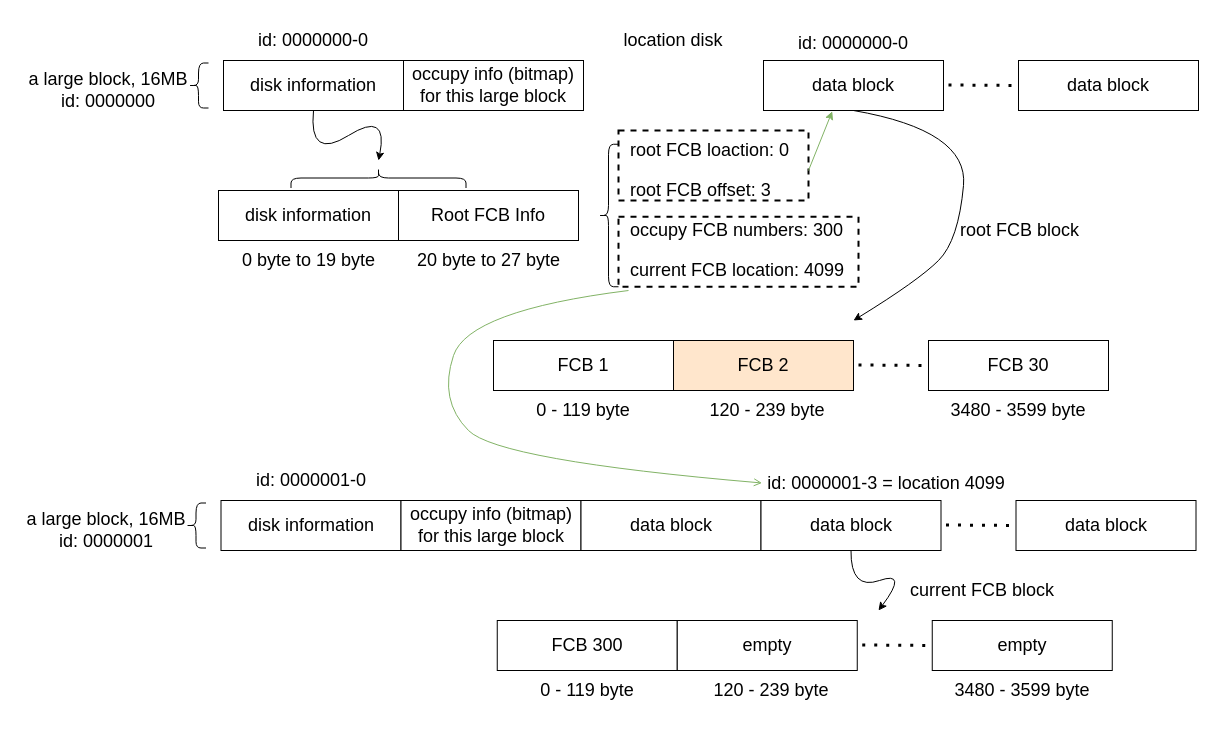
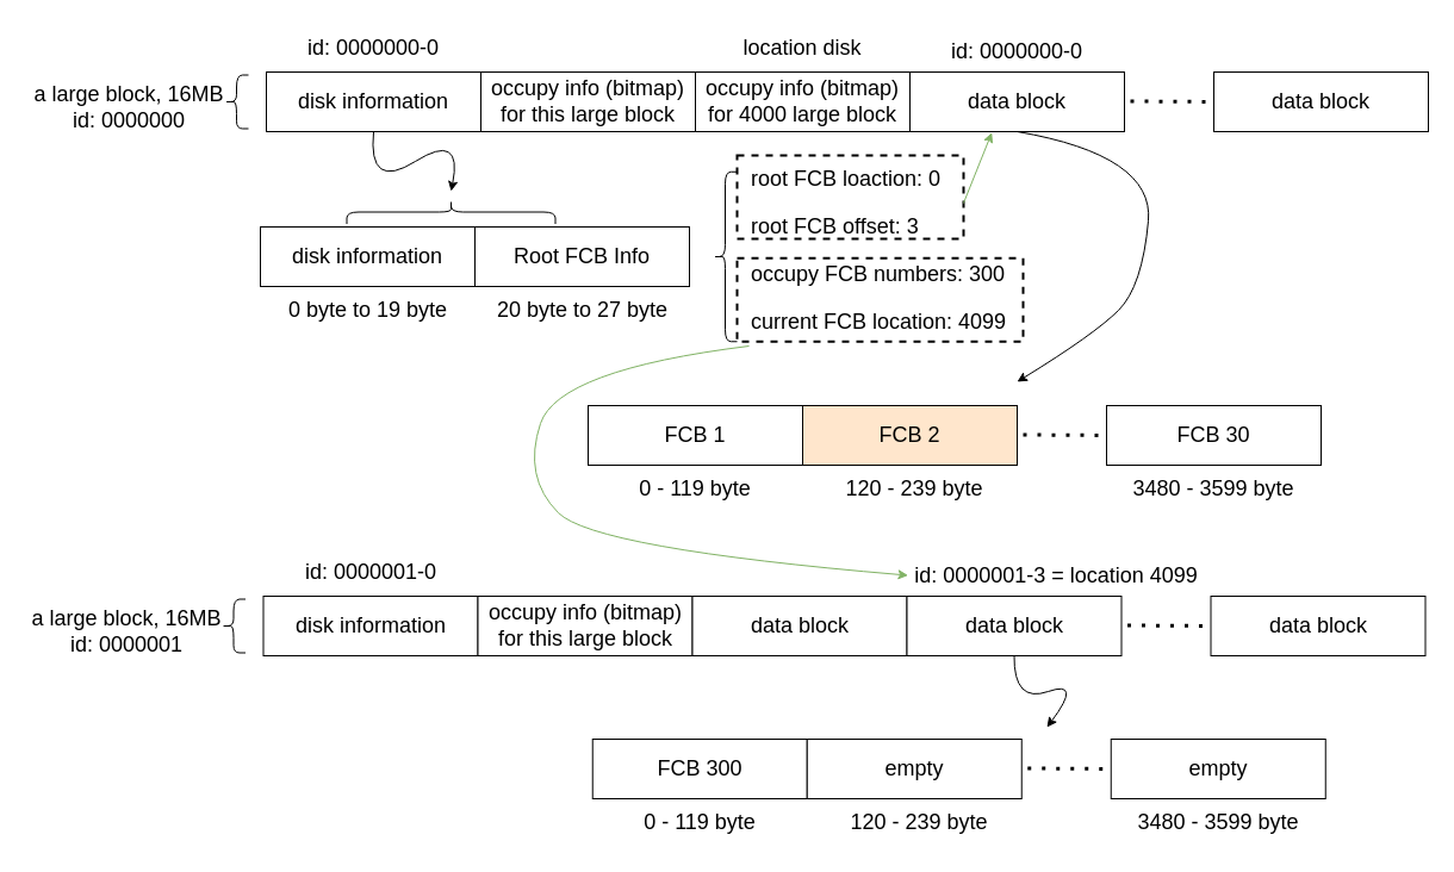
  <mxCell id="0" />
  <mxCell id="1" parent="0" />
  <mxCell id="2" value="" style="rounded=0;whiteSpace=wrap;html=1;align=left;dashed=1;strokeWidth=2;fillColor=none;" vertex="1" parent="1"><mxGeometry x="618" y="216.25" width="240" height="70" as="geometry" /></mxCell>
  <mxCell id="3" value="" style="rounded=0;whiteSpace=wrap;html=1;align=left;dashed=1;strokeWidth=2;fillColor=none;" vertex="1" parent="1"><mxGeometry x="618" y="130" width="190" height="70" as="geometry" /></mxCell>
  <mxCell id="4" value="&lt;font style=&quot;font-size: 18px&quot;&gt;disk information&lt;/font&gt;" style="rounded=0;whiteSpace=wrap;html=1;" vertex="1" parent="1"><mxGeometry x="223" y="60" width="180" height="50" as="geometry" /></mxCell>
  <mxCell id="5" value="&lt;font style=&quot;font-size: 18px&quot;&gt;occupy info (bitmap)&lt;br&gt;for this large block&lt;br&gt;&lt;/font&gt;" style="rounded=0;whiteSpace=wrap;html=1;" vertex="1" parent="1"><mxGeometry x="403" y="60" width="180" height="50" as="geometry" /></mxCell>
  <mxCell id="6" value="&lt;font style=&quot;font-size: 18px&quot;&gt;a large block, 16MB&lt;br&gt;id: 0000000&lt;/font&gt;" style="text;html=1;strokeColor=none;fillColor=none;align=center;verticalAlign=middle;whiteSpace=wrap;rounded=0;" vertex="1" parent="1"><mxGeometry x="23" y="70" width="170" height="40" as="geometry" /></mxCell>
  <mxCell id="7" value="" style="shape=curlyBracket;whiteSpace=wrap;html=1;rounded=1;rotation=0;size=0.5;" vertex="1" parent="1"><mxGeometry x="188" y="62.5" width="20" height="45" as="geometry" /></mxCell>
+ <mxCell id="8" value="&lt;font style=&quot;font-size: 18px&quot;&gt;occupy info (bitmap)&lt;br&gt;for 4000 large block&lt;br&gt;&lt;/font&gt;" style="rounded=0;whiteSpace=wrap;html=1;" vertex="1" parent="1"><mxGeometry x="583" y="60" width="180" height="50" as="geometry" /></mxCell>
  <mxCell id="9" value="&lt;font style=&quot;font-size: 18px&quot;&gt;id: 0000000-0&lt;/font&gt;" style="text;html=1;strokeColor=none;fillColor=none;align=center;verticalAlign=middle;whiteSpace=wrap;rounded=0;" vertex="1" parent="1"><mxGeometry x="223" y="20" width="180" height="40" as="geometry" /></mxCell>
  <mxCell id="10" value="&lt;font style=&quot;font-size: 18px&quot;&gt;data block&lt;br&gt;&lt;/font&gt;" style="rounded=0;whiteSpace=wrap;html=1;" vertex="1" parent="1"><mxGeometry x="763" y="60" width="180" height="50" as="geometry" /></mxCell>
  <mxCell id="11" value="" style="endArrow=none;dashed=1;html=1;dashPattern=1 3;strokeWidth=3;" edge="1" parent="1"><mxGeometry width="50" height="50" relative="1" as="geometry"><mxPoint x="948" y="84.5" as="sourcePoint" /><mxPoint x="1018" y="85" as="targetPoint" /></mxGeometry></mxCell>
  <mxCell id="12" value="&lt;font style=&quot;font-size: 18px&quot;&gt;data block&lt;br&gt;&lt;/font&gt;" style="rounded=0;whiteSpace=wrap;html=1;" vertex="1" parent="1"><mxGeometry x="1018" y="60" width="180" height="50" as="geometry" /></mxCell>
  <mxCell id="13" value="&lt;font style=&quot;font-size: 18px&quot;&gt;location disk&lt;br&gt;&lt;/font&gt;" style="text;html=1;strokeColor=none;fillColor=none;align=center;verticalAlign=middle;whiteSpace=wrap;rounded=0;" vertex="1" parent="1"><mxGeometry x="588" y="20" width="170" height="40" as="geometry" /></mxCell>
  <mxCell id="14" value="" style="curved=1;endArrow=classic;html=1;exitX=0.5;exitY=1;exitDx=0;exitDy=0;" edge="1" parent="1" source="4"><mxGeometry width="50" height="50" relative="1" as="geometry"><mxPoint x="288" y="260" as="sourcePoint" /><mxPoint x="378" y="160" as="targetPoint" /><Array as="points"><mxPoint x="308" y="160" /><mxPoint x="388" y="110" /></Array></mxGeometry></mxCell>
  <mxCell id="15" value="&lt;font style=&quot;font-size: 18px&quot;&gt;disk information&lt;/font&gt;" style="rounded=0;whiteSpace=wrap;html=1;" vertex="1" parent="1"><mxGeometry x="218" y="190" width="180" height="50" as="geometry" /></mxCell>
  <mxCell id="16" value="&lt;font style=&quot;font-size: 18px&quot;&gt;0 byte to 19 byte&lt;/font&gt;" style="text;html=1;strokeColor=none;fillColor=none;align=center;verticalAlign=middle;whiteSpace=wrap;rounded=0;" vertex="1" parent="1"><mxGeometry x="235.5" y="240" width="145" height="40" as="geometry" /></mxCell>
  <mxCell id="17" value="&lt;font style=&quot;font-size: 18px&quot;&gt;Root FCB Info&lt;/font&gt;" style="rounded=0;whiteSpace=wrap;html=1;" vertex="1" parent="1"><mxGeometry x="398" y="190" width="180" height="50" as="geometry" /></mxCell>
  <mxCell id="18" value="" style="shape=curlyBracket;whiteSpace=wrap;html=1;rounded=1;rotation=90;size=0.5;" vertex="1" parent="1"><mxGeometry x="368" y="90" width="20" height="175" as="geometry" /></mxCell>
  <mxCell id="19" value="&lt;font style=&quot;font-size: 18px&quot;&gt;20 byte to 27 byte&lt;/font&gt;" style="text;html=1;strokeColor=none;fillColor=none;align=center;verticalAlign=middle;whiteSpace=wrap;rounded=0;" vertex="1" parent="1"><mxGeometry x="406.75" y="240" width="162.5" height="40" as="geometry" /></mxCell>
  <mxCell id="20" value="" style="shape=curlyBracket;whiteSpace=wrap;html=1;rounded=1;rotation=0;size=0.5;" vertex="1" parent="1"><mxGeometry x="598" y="143.75" width="20" height="142.5" as="geometry" /></mxCell>
  <mxCell id="21" value="&lt;font style=&quot;font-size: 18px&quot;&gt;root FCB loaction: 0&lt;/font&gt;" style="text;html=1;strokeColor=none;fillColor=none;align=left;verticalAlign=middle;whiteSpace=wrap;rounded=0;" vertex="1" parent="1"><mxGeometry x="628" y="130" width="190" height="40" as="geometry" /></mxCell>
  <mxCell id="22" value="&lt;font style=&quot;font-size: 18px&quot;&gt;root FCB offset: 3&lt;/font&gt;" style="text;html=1;strokeColor=none;fillColor=none;align=left;verticalAlign=middle;whiteSpace=wrap;rounded=0;" vertex="1" parent="1"><mxGeometry x="628" y="170" width="162.5" height="40" as="geometry" /></mxCell>
  <mxCell id="23" value="&lt;font style=&quot;font-size: 18px&quot;&gt;occupy FCB numbers: 300&lt;/font&gt;" style="text;html=1;strokeColor=none;fillColor=none;align=left;verticalAlign=middle;whiteSpace=wrap;rounded=0;" vertex="1" parent="1"><mxGeometry x="628" y="210" width="220" height="40" as="geometry" /></mxCell>
  <mxCell id="24" value="&lt;font style=&quot;font-size: 18px&quot;&gt;current FCB location: 4099&lt;/font&gt;" style="text;html=1;strokeColor=none;fillColor=none;align=left;verticalAlign=middle;whiteSpace=wrap;rounded=0;" vertex="1" parent="1"><mxGeometry x="628" y="250" width="280" height="40" as="geometry" /></mxCell>
- <mxCell id="25" value="&lt;font style=&quot;font-size: 18px&quot;&gt;root FCB block&lt;/font&gt;" style="text;html=1;strokeColor=none;fillColor=none;align=left;verticalAlign=middle;whiteSpace=wrap;rounded=0;" vertex="1" parent="1"><mxGeometry x="958" y="210" width="162.5" height="40" as="geometry" /></mxCell>
  <mxCell id="26" value="" style="curved=1;endArrow=classic;html=1;exitX=0.5;exitY=1;exitDx=0;exitDy=0;" edge="1" parent="1" source="10"><mxGeometry width="50" height="50" relative="1" as="geometry"><mxPoint x="963" y="170" as="sourcePoint" /><mxPoint x="853" y="320" as="targetPoint" /><Array as="points"><mxPoint x="968" y="130" /><mxPoint x="958" y="240" /><mxPoint x="918" y="280" /></Array></mxGeometry></mxCell>
  <mxCell id="27" value="" style="endArrow=classic;html=1;entryX=0.382;entryY=1.016;entryDx=0;entryDy=0;entryPerimeter=0;fillColor=#d5e8d4;strokeColor=#82b366;" edge="1" parent="1" target="10"><mxGeometry width="50" height="50" relative="1" as="geometry"><mxPoint x="808" y="170" as="sourcePoint" /><mxPoint x="858" y="120" as="targetPoint" /></mxGeometry></mxCell>
  <mxCell id="28" value="&lt;font style=&quot;font-size: 18px&quot;&gt;id: 0000000-0&lt;/font&gt;" style="text;html=1;strokeColor=none;fillColor=none;align=center;verticalAlign=middle;whiteSpace=wrap;rounded=0;" vertex="1" parent="1"><mxGeometry x="763" y="22.5" width="180" height="40" as="geometry" /></mxCell>
  <mxCell id="29" value="&lt;font style=&quot;font-size: 18px&quot;&gt;FCB 1&lt;br&gt;&lt;/font&gt;" style="rounded=0;whiteSpace=wrap;html=1;" vertex="1" parent="1"><mxGeometry x="493" y="340" width="180" height="50" as="geometry" /></mxCell>
  <mxCell id="30" value="&lt;font style=&quot;font-size: 18px&quot;&gt;FCB 2&lt;br&gt;&lt;/font&gt;" style="rounded=0;whiteSpace=wrap;html=1;fillColor=#ffe6cc;" vertex="1" parent="1"><mxGeometry x="673" y="340" width="180" height="50" as="geometry" /></mxCell>
  <mxCell id="31" value="" style="endArrow=none;dashed=1;html=1;dashPattern=1 3;strokeWidth=3;" edge="1" parent="1"><mxGeometry width="50" height="50" relative="1" as="geometry"><mxPoint x="858" y="364.5" as="sourcePoint" /><mxPoint x="928" y="365" as="targetPoint" /></mxGeometry></mxCell>
  <mxCell id="32" value="&lt;font style=&quot;font-size: 18px&quot;&gt;FCB 30&lt;br&gt;&lt;/font&gt;" style="rounded=0;whiteSpace=wrap;html=1;" vertex="1" parent="1"><mxGeometry x="928" y="340" width="180" height="50" as="geometry" /></mxCell>
  <mxCell id="33" value="&lt;font style=&quot;font-size: 18px&quot;&gt;0 - 119 byte&lt;/font&gt;" style="text;html=1;strokeColor=none;fillColor=none;align=center;verticalAlign=middle;whiteSpace=wrap;rounded=0;" vertex="1" parent="1"><mxGeometry x="489.25" y="390" width="187.5" height="40" as="geometry" /></mxCell>
  <mxCell id="34" value="&lt;font style=&quot;font-size: 18px&quot;&gt;120 - 239 byte&lt;/font&gt;" style="text;html=1;strokeColor=none;fillColor=none;align=center;verticalAlign=middle;whiteSpace=wrap;rounded=0;" vertex="1" parent="1"><mxGeometry x="673" y="390" width="187.5" height="40" as="geometry" /></mxCell>
  <mxCell id="35" value="&lt;font style=&quot;font-size: 18px&quot;&gt;3480 - 3599 byte&lt;/font&gt;" style="text;html=1;strokeColor=none;fillColor=none;align=center;verticalAlign=middle;whiteSpace=wrap;rounded=0;" vertex="1" parent="1"><mxGeometry x="924.25" y="390" width="187.5" height="40" as="geometry" /></mxCell>
  <mxCell id="36" value="&lt;font style=&quot;font-size: 18px&quot;&gt;disk information&lt;/font&gt;" style="rounded=0;whiteSpace=wrap;html=1;" vertex="1" parent="1"><mxGeometry x="220.5" y="500" width="180" height="50" as="geometry" /></mxCell>
  <mxCell id="37" value="&lt;font style=&quot;font-size: 18px&quot;&gt;occupy info (bitmap)&lt;br&gt;for this large block&lt;br&gt;&lt;/font&gt;" style="rounded=0;whiteSpace=wrap;html=1;" vertex="1" parent="1"><mxGeometry x="400.5" y="500" width="180" height="50" as="geometry" /></mxCell>
  <mxCell id="38" value="&lt;font style=&quot;font-size: 18px&quot;&gt;a large block, 16MB&lt;br&gt;id: 0000001&lt;/font&gt;" style="text;html=1;strokeColor=none;fillColor=none;align=center;verticalAlign=middle;whiteSpace=wrap;rounded=0;" vertex="1" parent="1"><mxGeometry x="20.5" y="510" width="170" height="40" as="geometry" /></mxCell>
  <mxCell id="39" value="" style="shape=curlyBracket;whiteSpace=wrap;html=1;rounded=1;rotation=0;size=0.5;" vertex="1" parent="1"><mxGeometry x="185.5" y="502.5" width="20" height="45" as="geometry" /></mxCell>
  <mxCell id="40" value="&lt;font style=&quot;font-size: 18px&quot;&gt;data block&lt;br&gt;&lt;/font&gt;" style="rounded=0;whiteSpace=wrap;html=1;" vertex="1" parent="1"><mxGeometry x="580.5" y="500" width="180" height="50" as="geometry" /></mxCell>
  <mxCell id="41" value="&lt;font style=&quot;font-size: 18px&quot;&gt;id: 0000001-0&lt;/font&gt;" style="text;html=1;strokeColor=none;fillColor=none;align=center;verticalAlign=middle;whiteSpace=wrap;rounded=0;" vertex="1" parent="1"><mxGeometry x="220.5" y="460" width="180" height="40" as="geometry" /></mxCell>
  <mxCell id="42" value="&lt;font style=&quot;font-size: 18px&quot;&gt;data block&lt;br&gt;&lt;/font&gt;" style="rounded=0;whiteSpace=wrap;html=1;" vertex="1" parent="1"><mxGeometry x="760.5" y="500" width="180" height="50" as="geometry" /></mxCell>
  <mxCell id="43" value="" style="endArrow=none;dashed=1;html=1;dashPattern=1 3;strokeWidth=3;" edge="1" parent="1"><mxGeometry width="50" height="50" relative="1" as="geometry"><mxPoint x="945.5" y="524.5" as="sourcePoint" /><mxPoint x="1015.5" y="525" as="targetPoint" /></mxGeometry></mxCell>
  <mxCell id="44" value="&lt;font style=&quot;font-size: 18px&quot;&gt;data block&lt;br&gt;&lt;/font&gt;" style="rounded=0;whiteSpace=wrap;html=1;" vertex="1" parent="1"><mxGeometry x="1015.5" y="500" width="180" height="50" as="geometry" /></mxCell>
  <mxCell id="45" value="&lt;font style=&quot;font-size: 18px&quot;&gt;id: 0000001-3 = location 4099&lt;/font&gt;" style="text;html=1;strokeColor=none;fillColor=none;align=center;verticalAlign=middle;whiteSpace=wrap;rounded=0;" vertex="1" parent="1"><mxGeometry x="761.5" y="462.5" width="247.5" height="40" as="geometry" /></mxCell>
- <mxCell id="46" value="" style="curved=1;endArrow=open;html=1;exitX=0;exitY=1;exitDx=0;exitDy=0;entryX=0;entryY=0.5;entryDx=0;entryDy=0;fillColor=#d5e8d4;strokeColor=#82b366;" edge="1" parent="1" source="24" target="45"><mxGeometry width="50" height="50" relative="1" as="geometry"><mxPoint x="331.75" y="350" as="sourcePoint" /><mxPoint x="396.75" y="400" as="targetPoint" /><Array as="points"><mxPoint x="468" y="310" /><mxPoint x="438" y="400" /><mxPoint x="498" y="460" /></Array></mxGeometry></mxCell>
+ <mxCell id="46" value="" style="curved=1;endArrow=classic;html=1;exitX=0;exitY=1;exitDx=0;exitDy=0;entryX=0;entryY=0.5;entryDx=0;entryDy=0;fillColor=#d5e8d4;strokeColor=#82b366;" edge="1" parent="1" source="24" target="45"><mxGeometry width="50" height="50" relative="1" as="geometry"><mxPoint x="331.75" y="350" as="sourcePoint" /><mxPoint x="396.75" y="400" as="targetPoint" /><Array as="points"><mxPoint x="468" y="310" /><mxPoint x="438" y="400" /><mxPoint x="498" y="460" /></Array></mxGeometry></mxCell>
  <mxCell id="47" value="&lt;font style=&quot;font-size: 18px&quot;&gt;FCB 300&lt;br&gt;&lt;/font&gt;" style="rounded=0;whiteSpace=wrap;html=1;" vertex="1" parent="1"><mxGeometry x="496.75" y="620" width="180" height="50" as="geometry" /></mxCell>
  <mxCell id="48" value="&lt;font style=&quot;font-size: 18px&quot;&gt;empty&lt;br&gt;&lt;/font&gt;" style="rounded=0;whiteSpace=wrap;html=1;" vertex="1" parent="1"><mxGeometry x="676.75" y="620" width="180" height="50" as="geometry" /></mxCell>
  <mxCell id="49" value="" style="endArrow=none;dashed=1;html=1;dashPattern=1 3;strokeWidth=3;" edge="1" parent="1"><mxGeometry width="50" height="50" relative="1" as="geometry"><mxPoint x="861.75" y="644.5" as="sourcePoint" /><mxPoint x="931.75" y="645" as="targetPoint" /></mxGeometry></mxCell>
  <mxCell id="50" value="&lt;font style=&quot;font-size: 18px&quot;&gt;empty&lt;br&gt;&lt;/font&gt;" style="rounded=0;whiteSpace=wrap;html=1;" vertex="1" parent="1"><mxGeometry x="931.75" y="620" width="180" height="50" as="geometry" /></mxCell>
  <mxCell id="51" value="&lt;font style=&quot;font-size: 18px&quot;&gt;0 - 119 byte&lt;/font&gt;" style="text;html=1;strokeColor=none;fillColor=none;align=center;verticalAlign=middle;whiteSpace=wrap;rounded=0;" vertex="1" parent="1"><mxGeometry x="493" y="670" width="187.5" height="40" as="geometry" /></mxCell>
  <mxCell id="52" value="&lt;font style=&quot;font-size: 18px&quot;&gt;120 - 239 byte&lt;/font&gt;" style="text;html=1;strokeColor=none;fillColor=none;align=center;verticalAlign=middle;whiteSpace=wrap;rounded=0;" vertex="1" parent="1"><mxGeometry x="676.75" y="670" width="187.5" height="40" as="geometry" /></mxCell>
  <mxCell id="53" value="&lt;font style=&quot;font-size: 18px&quot;&gt;3480 - 3599 byte&lt;/font&gt;" style="text;html=1;strokeColor=none;fillColor=none;align=center;verticalAlign=middle;whiteSpace=wrap;rounded=0;" vertex="1" parent="1"><mxGeometry x="928" y="670" width="187.5" height="40" as="geometry" /></mxCell>
  <mxCell id="54" value="" style="curved=1;endArrow=classic;html=1;exitX=0.5;exitY=1;exitDx=0;exitDy=0;" edge="1" parent="1" source="42"><mxGeometry width="50" height="50" relative="1" as="geometry"><mxPoint x="833" y="570" as="sourcePoint" /><mxPoint x="878" y="610" as="targetPoint" /><Array as="points"><mxPoint x="850" y="590" /><mxPoint x="908" y="570" /></Array></mxGeometry></mxCell>
- <mxCell id="55" value="&lt;font style=&quot;font-size: 18px&quot;&gt;current FCB block&lt;/font&gt;" style="text;html=1;strokeColor=none;fillColor=none;align=left;verticalAlign=middle;whiteSpace=wrap;rounded=0;" vertex="1" parent="1"><mxGeometry x="908" y="570" width="162.5" height="40" as="geometry" /></mxCell>
